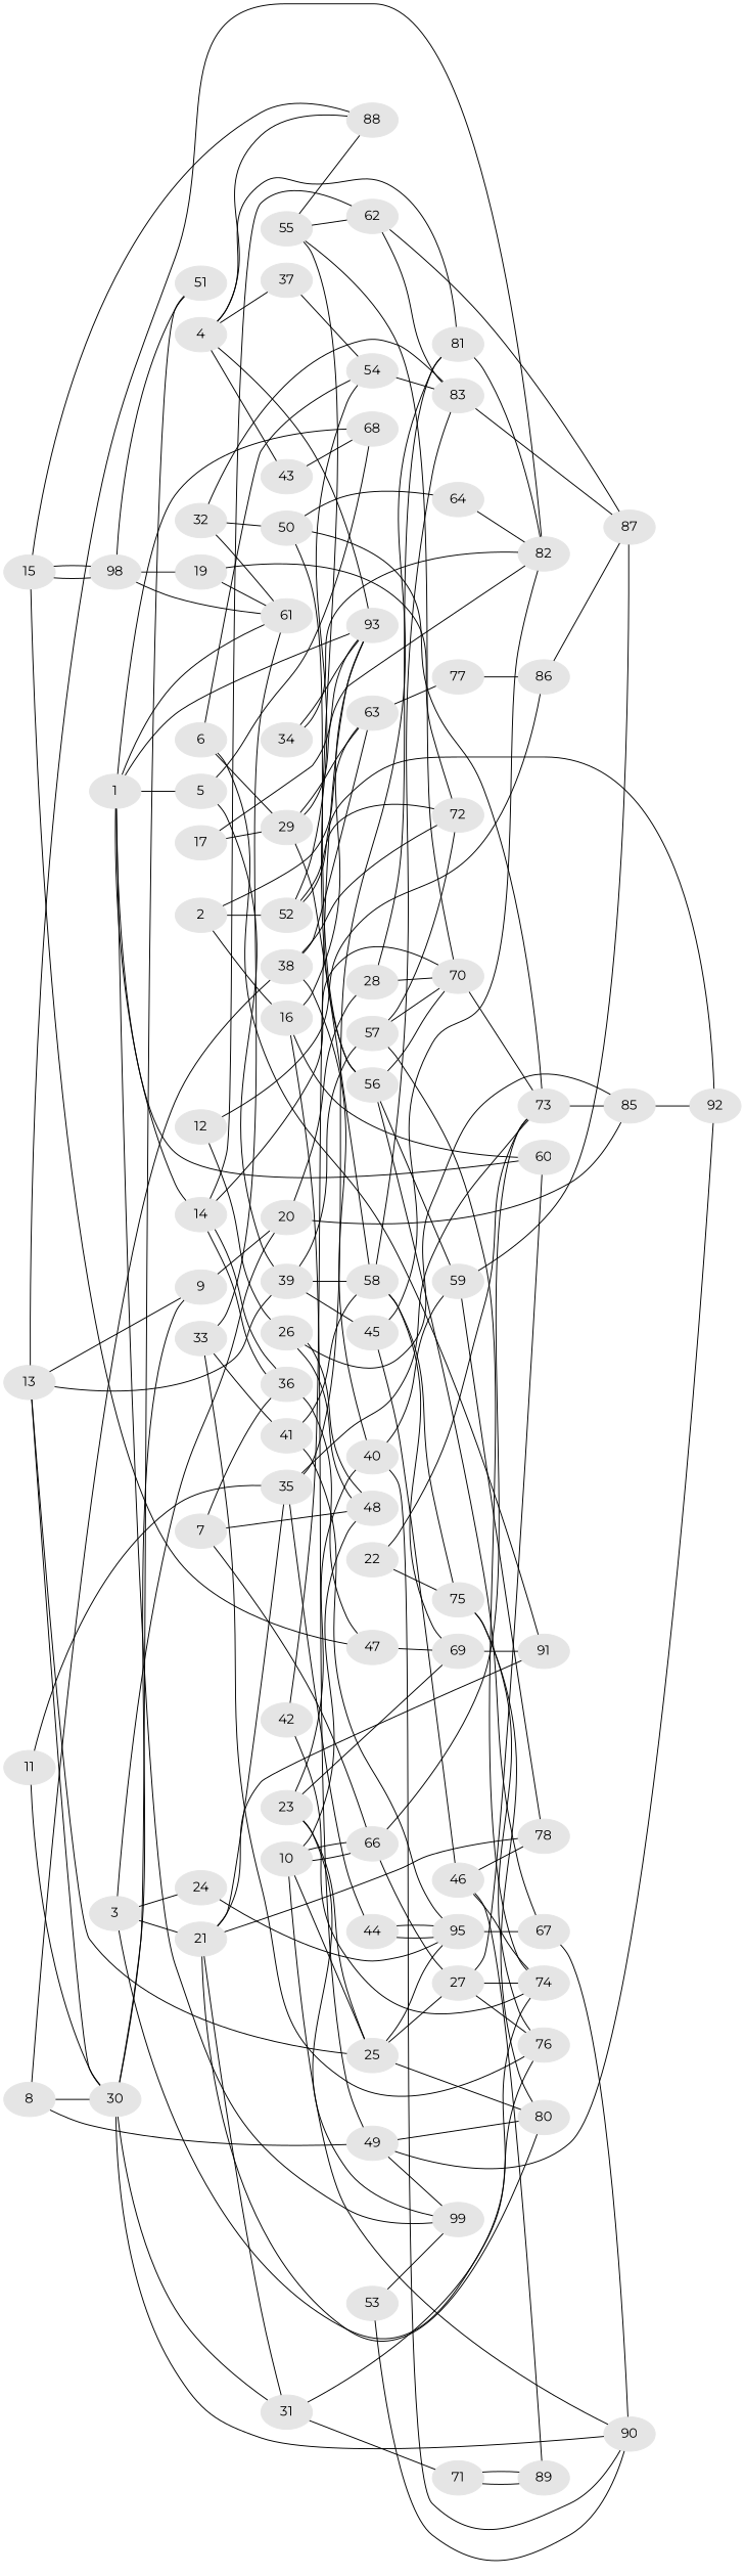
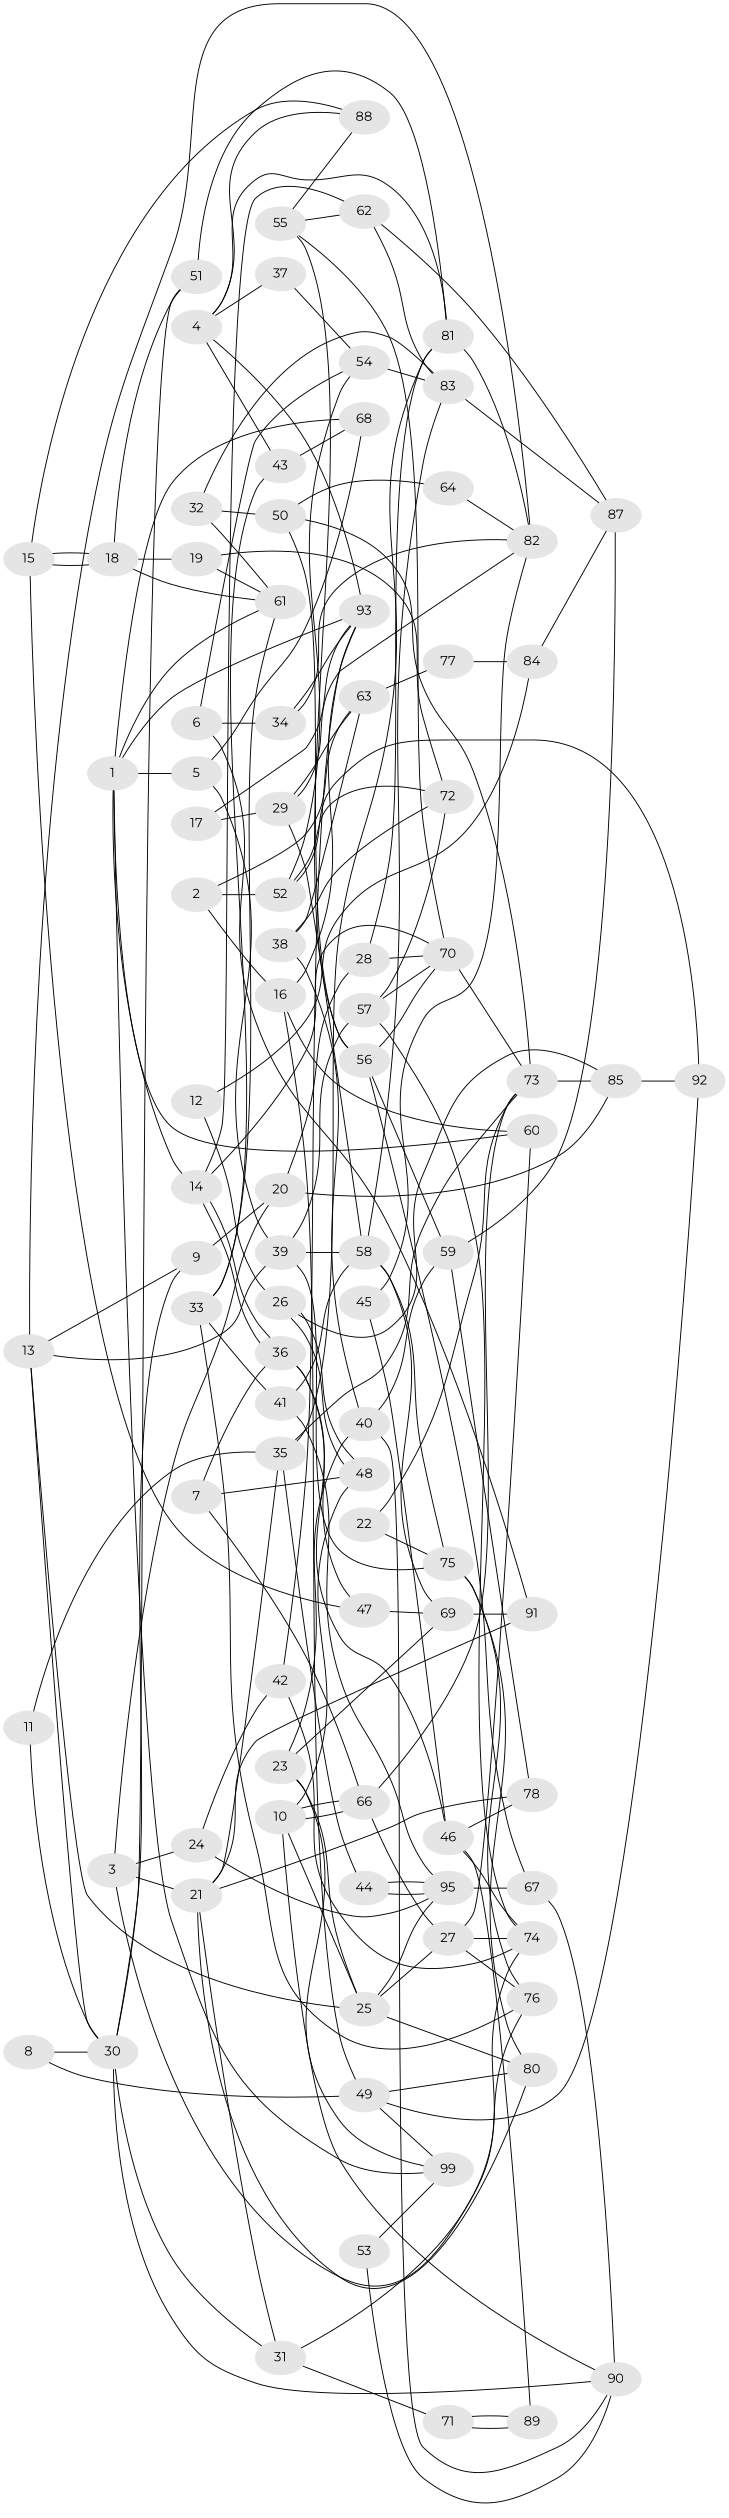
  graph {
    fontname=Montserrat
    rankdir=LR
    node [color=gray90 fontname=Montserrat style=filled]
    edge [fontname=Montserrat]
    1
    5
    14
    60
    61
    68
    n7 [label=99]
    93
    39
    9
    20
    13
    36
    62
    70
    2
    16
    52
    63
    49
    54
    72
    92
    77
    3
    21
    24
    76
    28
    85
    91
    35
    31
    78
    80
    42
    n37 [label=95]
    4
    37
    43
    81
    88
    82
    58
    45
    57
    6
    34
    83
    7
    48
    66
    47
    46
    27
    73
    8
    30
    38
    90
    51
    40
    25
    10
    11
    44
    12
    26
-   86
+   86 [label=84]
    74
    87
    15
-   18 [label=98]
+   18
    19
    69
    17
    29
    71
    22
    75
    23
    59
    67
    89
    32
    50
    56
    64
    33
    41
    53
    55
    1 -- 5
    1 -- 14
    1 -- 60
    1 -- 61
    1 -- 68
    1 -- n7
    1 -- 93
    5 -- 68
    5 -- 39
    14 -- 36
    14 -- 36
    14 -- 62
    14 -- 70
    39 -- 58
-   39 -- 45
+   39 -- 75
    39 -- 57
    9 -- 20
    9 -- 13
    20 -- 28
    20 -- 85
    13 -- 39
    13 -- 82
    13 -- 30
    13 -- 25
    36 -- 47
+   36 -- 46
    62 -- 83
    62 -- 87
    70 -- 73
    2 -- 16
    2 -- 52
    2 -- 63
    16 -- 60
    16 -- 93
    16 -- 49
    52 -- 54
    52 -- 72
    52 -- 92
    63 -- 77
    49 -- n7
    49 -- 92
    49 -- 80
    54 -- 83
    77 -- 86
    3 -- 20
    3 -- 21
    3 -- 24
    3 -- 76
    21 -- 91
    21 -- 35
    21 -- 31
    21 -- 78
    21 -- 80
+   24 -- 42
    24 -- n37
    28 -- 70
    28 -- 81
    85 -- 92
    35 -- 81
    35 -- 73
    35 -- 44
    31 -- 74
    31 -- 71
    42 -- 93
    42 -- 74
    n37 -- 67
    4 -- 93
    4 -- 37
    4 -- 43
    4 -- 81
    4 -- 88
    37 -- 54
    43 -- 68
    81 -- 82
    58 -- 83
    58 -- 69
    58 -- 75
    45 -- 82
    45 -- 46
    57 -- 70
    57 -- 72
    57 -- 74
    6 -- 54
    6 -- 91
-   6 -- 29
+   6 -- 34
    34 -- 93
    34 -- 82
    83 -- 87
    7 -- 36
    7 -- 48
    7 -- 66
    66 -- 27
    66 -- 73
    47 -- 69
    46 -- 78
    46 -- 74
    46 -- 89
    27 -- 60
    27 -- 76
    27 -- 74
    73 -- 85
    8 -- 49
    8 -- 30
-   8 -- 38
    30 -- 9
    30 -- 31
    30 -- 90
    30 -- 51
    38 -- 63
    38 -- 72
    38 -- 40
+   51 -- 81
    40 -- 90
    40 -- 59
    25 -- 80
    25 -- n37
    25 -- 27
    10 -- 48
    10 -- 66
    10 -- 66
    10 -- 90
    10 -- 25
    11 -- 35
    11 -- 30
    44 -- n37
    44 -- n37
    12 -- 26
    12 -- 86
    26 -- 85
    26 -- 48
    26 -- 48
    86 -- 87
    15 -- 88
    15 -- 47
    15 -- 18
    15 -- 18
    18 -- 61
    18 -- 51
    18 -- 19
    19 -- 61
    19 -- 72
    69 -- 91
    17 -- 93
    17 -- 29
    29 -- 63
    29 -- 82
    29 -- 58
    71 -- 89
    71 -- 89
    22 -- 73
    22 -- 75
    75 -- 76
    75 -- 80
    23 -- n7
    23 -- 40
    23 -- 25
    23 -- 69
    59 -- 78
    59 -- 87
    67 -- 90
    32 -- 61
    32 -- 83
    32 -- 50
    50 -- 73
    50 -- 56
    50 -- 64
    56 -- 70
    56 -- 59
    56 -- 67
    64 -- 82
    33 -- 61
    33 -- 76
+   33 -- 43
    33 -- 41
    41 -- n37
    41 -- 58
    53 -- n7
    53 -- 90
    55 -- 62
    55 -- 70
    55 -- 88
    55 -- 56
  }
